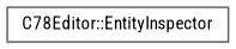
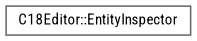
  digraph {
    rankdir=LR
    fontname="Roboto Condensed"
-   n1 [color=grey40 fillcolor=white fontname="Roboto Condensed" fontsize=10 height=0.2 label="C78Editor::EntityInspector" shape=box style=filled width=0.4]
+   n1 [color=grey40 fillcolor=white fontname="Roboto Condensed" fontsize=10 height=0.2 label="C18Editor::EntityInspector" shape=box style=filled width=0.4]
  }
